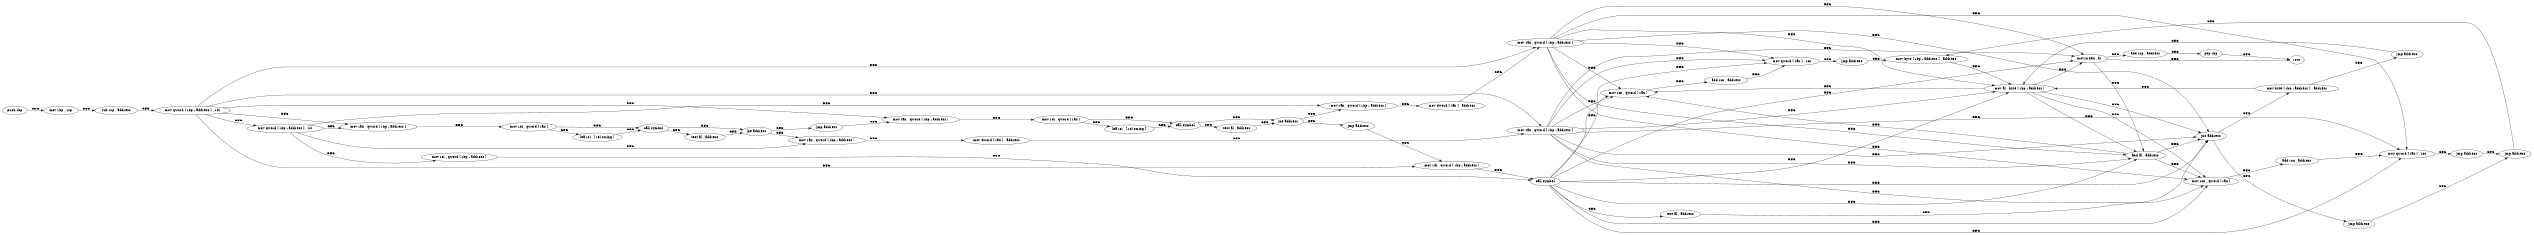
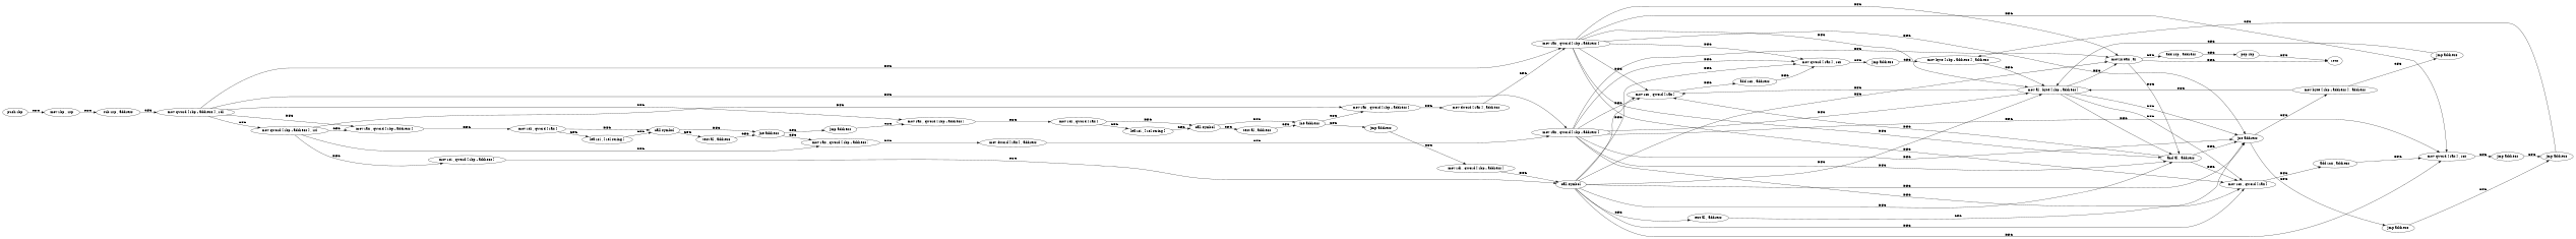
  digraph {
    rankdir=LR
    n1 [label="push rbp"]
    n2 [label="mov rbp , rsp"]
    n3 [label="sub rsp , address"]
    n4 [label="mov qword [ rbp - address ] , rdi"]
    n5 [label="mov qword [ rbp - address ] , rsi"]
    n6 [label="mov rax , qword [ rbp - address ]"]
    n7 [label="mov rax , qword [ rbp - address ]"]
    n8 [label="mov rax , qword [ rbp - address ]"]
    n9 [label="mov rax , qword [ rbp - address ]"]
    n10 [label="mov rdi , qword [ rbp - address ]"]
    n11 [label="mov rax , qword [ rbp - address ]"]
    n12 [label="mov rax , qword [ rbp - address ]"]
    n13 [label="mov rsi , qword [ rbp - address ]"]
    n14 [label="mov rdi , qword [ rax ]"]
    n15 [label="mov rcx , qword [ rax ]"]
    n16 [label="mov qword [ rax ] , rcx"]
    n17 [label="mov al , byte [ rbp - address ]"]
    n18 [label="mov rcx , qword [ rax ]"]
    n19 [label="mov qword [ rax ] , rcx"]
    n20 [label="jne address"]
    n21 [label="and al , address"]
    n22 [label="movzx eax , al"]
    n23 [label="mov rdi , qword [ rax ]"]
    n24 [label="call symbol"]
    n25 [label="mov dword [ rax ] , address"]
    n26 [label="mov dword [ rax ] , address"]
    n27 [label="lea rsi , [ rel string ]"]
    n28 [label="call symbol"]
    n29 [label="test al , address"]
    n30 [label="jne address"]
    n31 [label="jmp address"]
    n32 [label="add rcx , address"]
    n33 [label="jmp address"]
    n34 [label="add rcx , address"]
    n35 [label="jmp address"]
    n36 [label="jmp address"]
    n37 [label="mov byte [ rbp - address ] , address"]
    n38 [label="add rsp , address"]
    n39 [label=retn]
    n40 [label="mov byte [ rbp - address ] , address"]
    n41 [label="lea rsi , [ rel string ]"]
    n42 [label="call symbol"]
    n43 [label="test al , address"]
    n44 [label="jne address"]
    n45 [label="jmp address"]
    n46 [label="jmp address"]
    n47 [label="test al , address"]
    n48 [label="jmp address"]
    n49 [label="pop rbp"]
    n1 -> n2 [label=CFG]
    n2 -> n3 [label=DFG]
    n3 -> n4 [label=CFG]
    n4 -> n5 [label=CFG]
    n4 -> n6 [label=DFG]
    n4 -> n7 [label=DFG]
    n4 -> n8 [label=DFG]
    n4 -> n9 [label=DFG]
-   n4 -> n10 [label=DFG]
    n5 -> n6 [label=CFG]
    n5 -> n11 [label=DFG]
    n5 -> n12 [label=DFG]
    n5 -> n13 [label=DFG]
    n6 -> n14 [label=DFG]
    n7 -> n15 [label=DFG]
    n7 -> n16 [label=DFG]
    n7 -> n17 [label=DFG]
    n7 -> n18 [label=DFG]
    n7 -> n19 [label=DFG]
    n7 -> n20 [label=DFG]
    n7 -> n21 [label=DFG]
    n7 -> n22 [label=DFG]
    n8 -> n23 [label=DFG]
    n9 -> n15 [label=DFG]
    n9 -> n16 [label=DFG]
    n9 -> n17 [label=DFG]
    n9 -> n18 [label=DFG]
    n9 -> n19 [label=DFG]
    n9 -> n20 [label=DFG]
    n9 -> n21 [label=DFG]
    n9 -> n22 [label=DFG]
    n10 -> n24 [label=DFG]
    n11 -> n25 [label=DFG]
    n12 -> n26 [label=DFG]
    n13 -> n24 [label=DFG]
    n14 -> n27 [label=CFG]
    n14 -> n28 [label=DFG]
    n15 -> n32 [label=DFG]
    n16 -> n33 [label=CFG]
    n17 -> n15 [label=DFG]
    n17 -> n18 [label=DFG]
    n17 -> n20 [label=DFG]
    n17 -> n21 [label=DFG]
    n17 -> n22 [label=DFG]
    n18 -> n34 [label=DFG]
    n19 -> n35 [label=CFG]
    n20 -> n36 [label=CFG]
    n20 -> n37 [label=CFG]
    n21 -> n15 [label=DFG]
    n21 -> n18 [label=DFG]
    n21 -> n20 [label=DFG]
    n22 -> n21 [label=DFG]
    n22 -> n38 [label=CFG]
    n22 -> n39 [label=DFG]
    n23 -> n41 [label=CFG]
    n23 -> n42 [label=DFG]
    n24 -> n15 [label=DFG]
    n24 -> n16 [label=DFG]
    n24 -> n17 [label=DFG]
    n24 -> n18 [label=DFG]
    n24 -> n19 [label=DFG]
    n24 -> n20 [label=DFG]
    n24 -> n21 [label=DFG]
    n24 -> n22 [label=DFG]
    n24 -> n47 [label=CFG]
    n25 -> n7 [label=CFG]
    n26 -> n9 [label=CFG]
    n27 -> n28 [label=CFG]
    n28 -> n29 [label=CFG]
    n28 -> n30 [label=DFG]
    n29 -> n30 [label=CFG]
    n30 -> n11 [label=CFG]
    n30 -> n31 [label=CFG]
    n31 -> n8 [label=CFG]
    n32 -> n16 [label=DFG]
    n33 -> n40 [label=CFG]
    n34 -> n19 [label=DFG]
    n35 -> n46 [label=CFG]
    n36 -> n46 [label=CFG]
    n37 -> n17 [label=DFG]
    n37 -> n48 [label=CFG]
    n38 -> n49 [label=CFG]
    n40 -> n17 [label=DFG]
    n41 -> n42 [label=CFG]
    n42 -> n43 [label=CFG]
    n42 -> n44 [label=DFG]
    n43 -> n44 [label=CFG]
    n44 -> n12 [label=CFG]
    n44 -> n45 [label=CFG]
    n45 -> n10 [label=CFG]
    n46 -> n40 [label=CFG]
    n47 -> n20 [label=CFG]
    n48 -> n17 [label=CFG]
    n49 -> n39 [label=CFG]
  }
